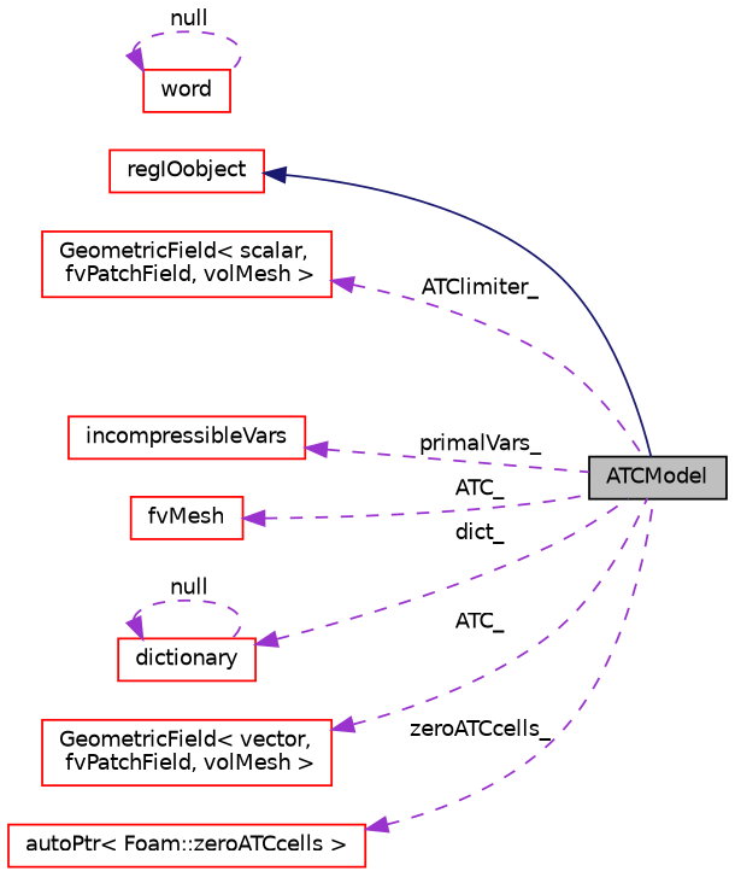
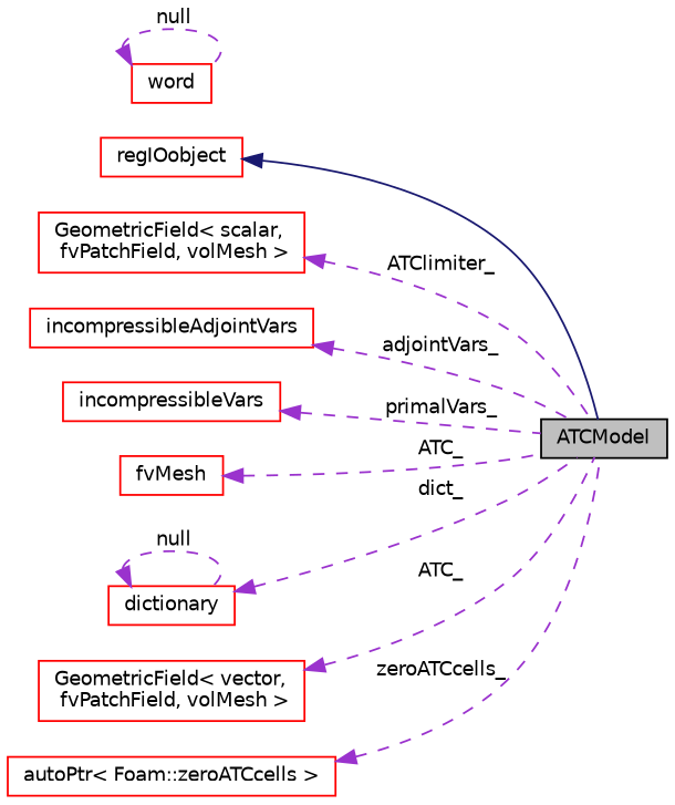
  digraph {
    rankdir=LR
    node [color=red fontname=Helvetica fontsize=10 shape=record]
    edge [color=darkorchid3 dir=back fontname=Helvetica fontsize=10 labelfontname=Helvetica labelfontsize=10 style=dashed]
    n1 [color=black fillcolor=grey75 fontcolor=black height=0.2 label=ATCModel style=filled width=0.4]
    n2 [height=0.2 label=regIOobject width=0.4]
    n3 [height=0.2 label="GeometricField\< scalar,\l fvPatchField, volMesh \>" width=0.4]
+   n4 [height=0.2 label=incompressibleAdjointVars width=0.4]
    n5 [height=0.2 label=incompressibleVars width=0.4]
    n6 [height=0.2 label=fvMesh width=0.4]
    n7 [height=0.2 label=dictionary width=0.4]
    n8 [height=0.2 label="GeometricField\< vector,\l fvPatchField, volMesh \>" width=0.4]
    n9 [height=0.2 label=word width=0.4]
    n10 [height=0.2 label="autoPtr\< Foam::zeroATCcells \>" width=0.4]
    n2 -> n1 [color=midnightblue style=solid]
    n3 -> n1 [label=" ATClimiter_"]
+   n4 -> n1 [label=" adjointVars_"]
    n5 -> n1 [label=" primalVars_"]
    n6 -> n1 [label=" ATC_"]
    n7 -> n1 [label=" dict_"]
    n7 -> n7 [label=" null"]
    n8 -> n1 [label=" ATC_"]
    n9 -> n9 [label=" null"]
    n10 -> n1 [label=" zeroATCcells_"]
  }
